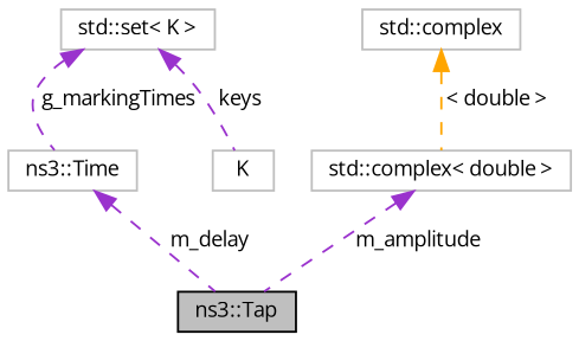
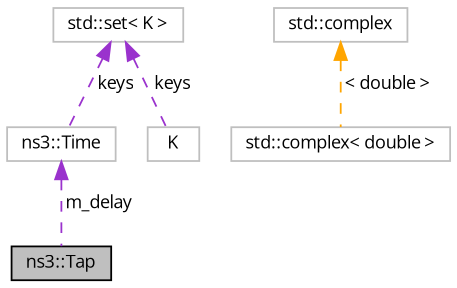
  digraph {
    fontname="Open Sans"
    node [color=grey75 fillcolor=white fontname="Open Sans" fontsize=10 shape=record style=filled]
    edge [color=darkorchid3 dir=back fontname="Open Sans" fontsize=10 labelfontname=Helvetica labelfontsize=10 style=dashed]
    n1 [color=black fillcolor=grey75 fontcolor=black height=0.2 label="ns3::Tap" width=0.4]
    n2 [height=0.2 label="ns3::Time" width=0.4]
    n3 [height=0.2 label="std::set\< K \>" width=0.4]
    n4 [height=0.2 label=K width=0.4]
    n5 [height=0.2 label="std::complex\< double \>" width=0.4]
    n6 [height=0.2 label="std::complex" width=0.4]
    n2 -> n1 [label=" m_delay"]
-   n3 -> n2 [label=" g_markingTimes"]
+   n3 -> n2 [label=" keys"]
    n3 -> n4 [label=" keys"]
-   n5 -> n1 [label=" m_amplitude"]
    n6 -> n5 [color=orange label=" \< double \>"]
  }
